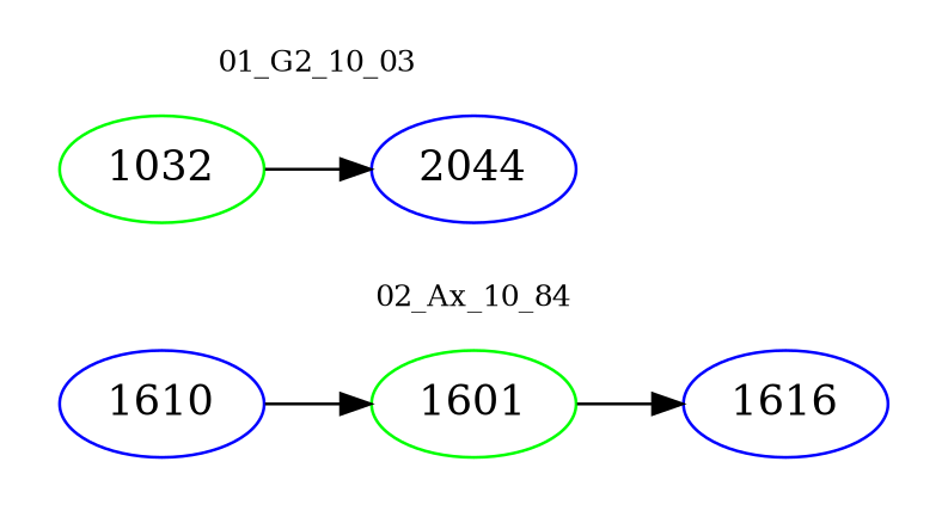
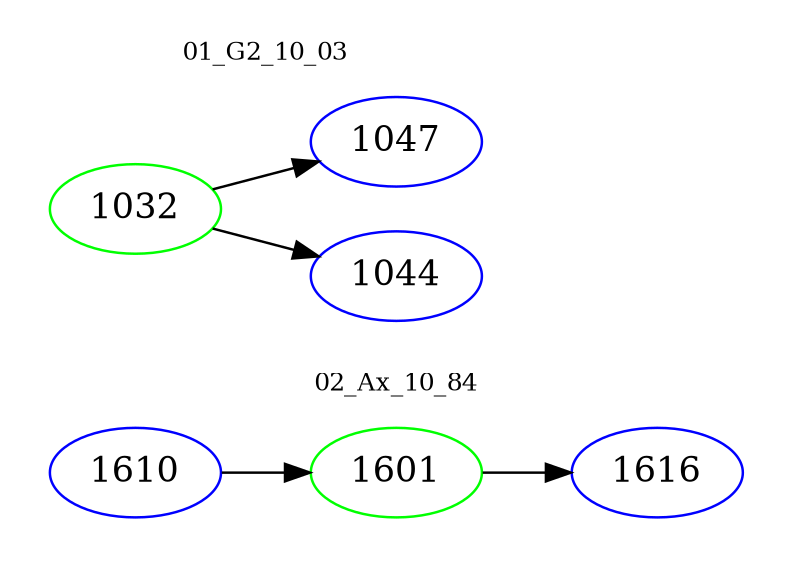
  digraph {
    rankdir=LR
    node [color=blue]
    edge [color=black]
    n1 [label=1610]
    n2 [color=green label=1601]
    n3 [label=1616]
-   n4 [label=2044]
+   n4 [label=1044]
    n5 [color=green label=1032]
+   n6 [label=1047]
    subgraph cluster_1 {
      color=white
      fontsize=10
      label="02_Ax_10_84"
      n1
      n2
      n3
    }
    subgraph cluster_2 {
      color=white
      fontsize=10
      label="01_G2_10_03"
      n4
      n5
+     n6
    }
    n1 -> n2
    n2 -> n3
    n5 -> n4
+   n5 -> n6
  }
